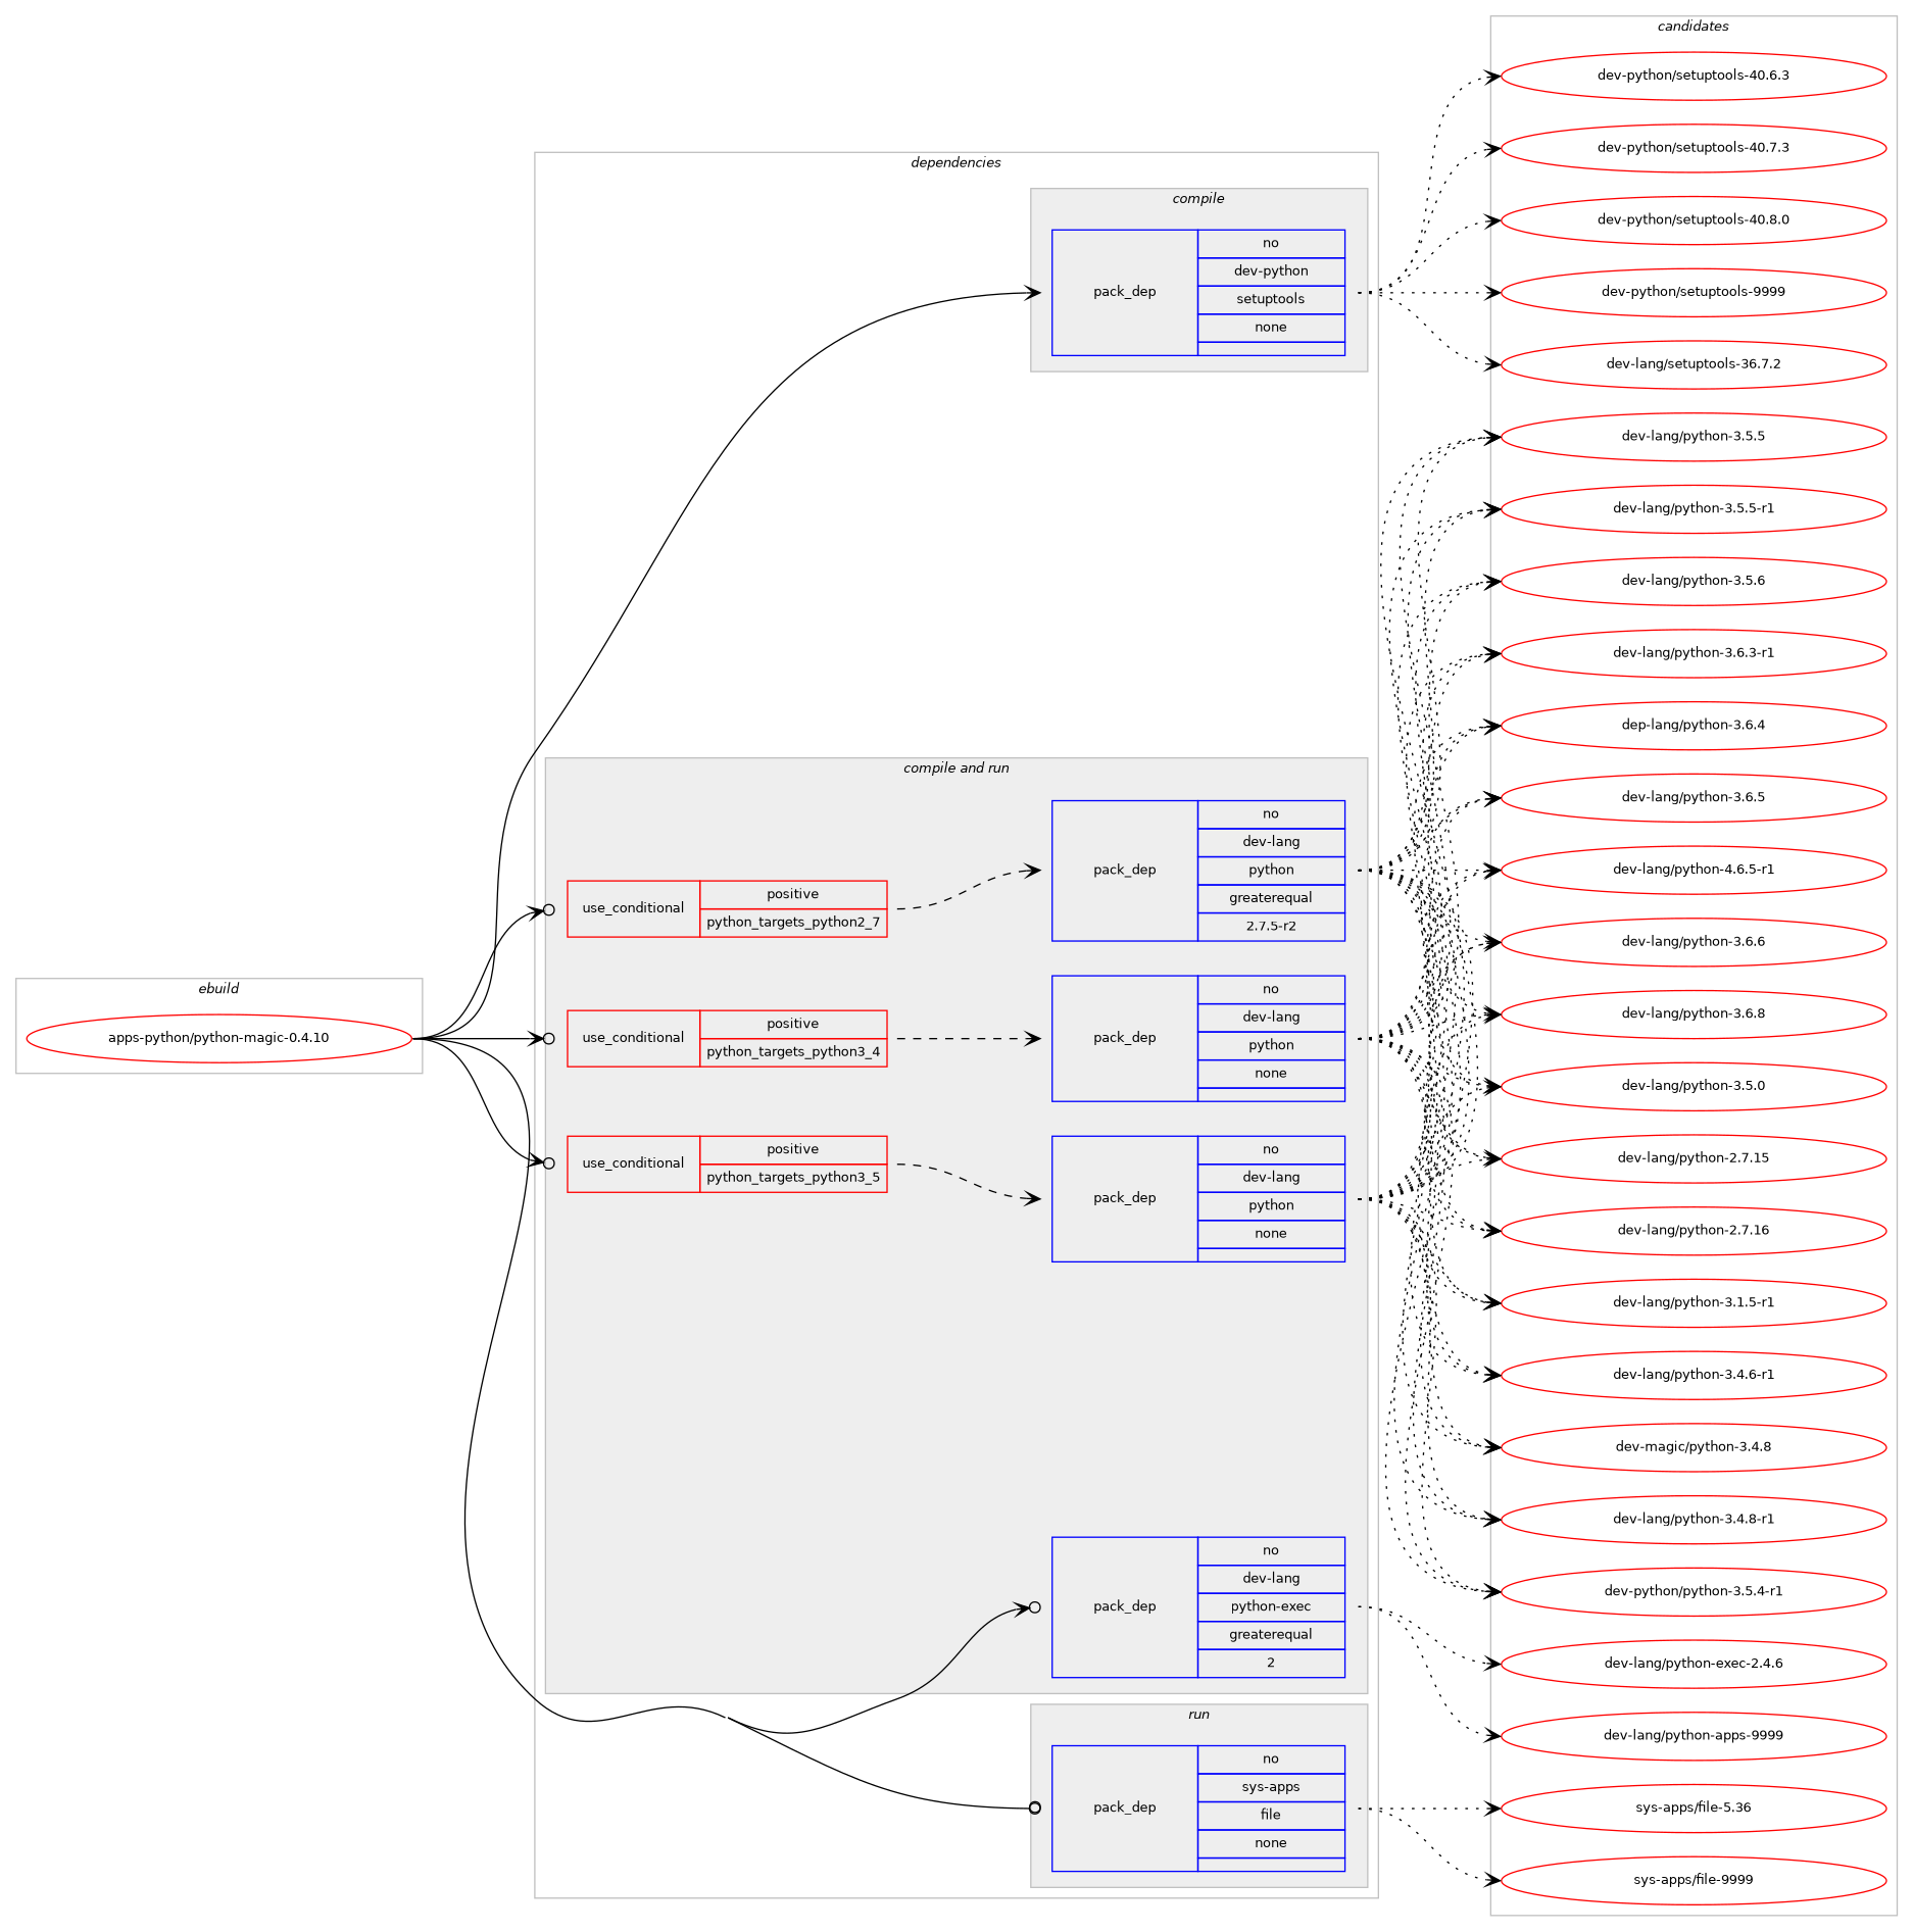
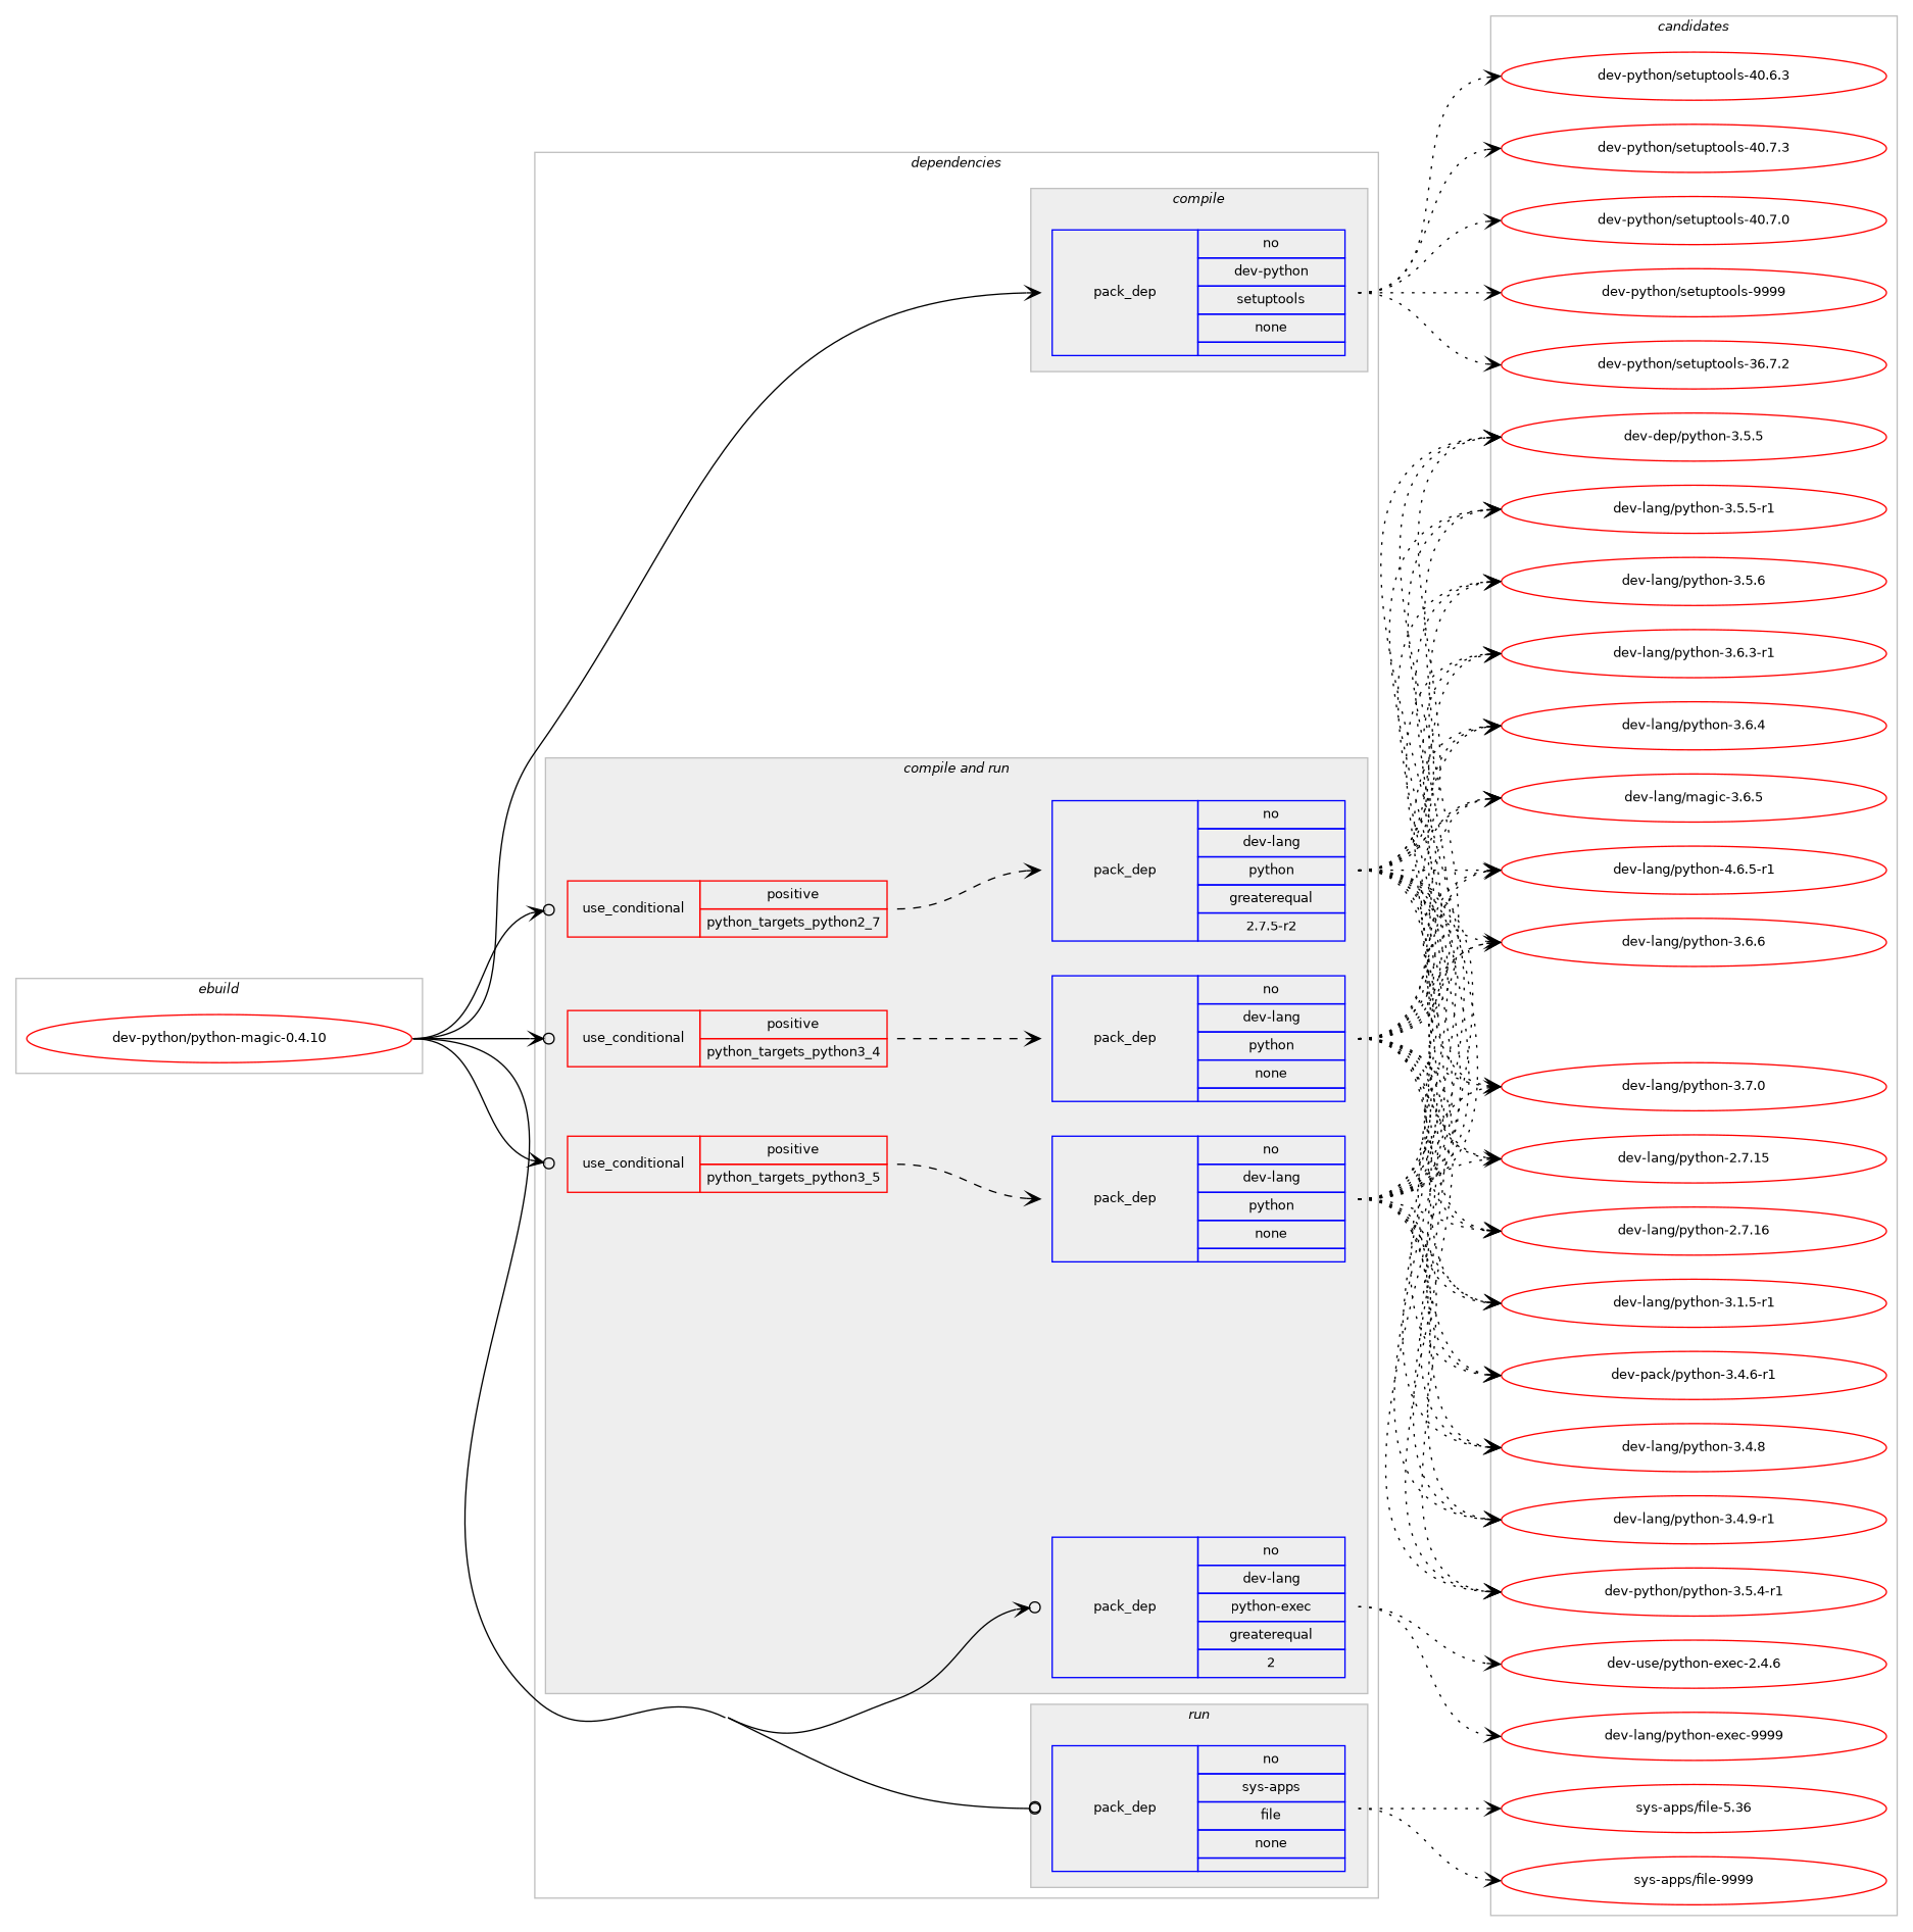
  digraph {
    compound=true
    concentrate=true
    fontname=Helvetica
    fontsize=10
    newrank=true
    rankdir=LR
    ranksep=1.5
    node [color=red fontname=Helvetica fontsize=10]
    edge [arrowhead=vee headport=w style=dotted tailport=e weight=100]
-   n1 [label="apps-python/python-magic-0.4.10" width=4]
+   n1 [label="dev-python/python-magic-0.4.10" width=4]
    n2 [color=blue label=<<TABLE BORDER="0" CELLBORDER="1" CELLSPACING="0" CELLPADDING="4" WIDTH="220"><TR><TD ROWSPAN="6" CELLPADDING="30">pack_dep</TD></TR><TR><TD WIDTH="110">no</TD></TR><TR><TD>dev-python</TD></TR><TR><TD>setuptools</TD></TR><TR><TD>none</TD></TR><TR><TD></TD></TR></TABLE>> shape=none]
    n3 [color=blue label=<<TABLE BORDER="0" CELLBORDER="1" CELLSPACING="0" CELLPADDING="4" WIDTH="220"><TR><TD ROWSPAN="6" CELLPADDING="30">pack_dep</TD></TR><TR><TD WIDTH="110">no</TD></TR><TR><TD>dev-lang</TD></TR><TR><TD>python</TD></TR><TR><TD>greaterequal</TD></TR><TR><TD>2.7.5-r2</TD></TR></TABLE>> shape=none]
    n4 [label=<<TABLE BORDER="0" CELLBORDER="1" CELLSPACING="0" CELLPADDING="4"><TR><TD ROWSPAN="3" CELLPADDING="10">use_conditional</TD></TR><TR><TD>positive</TD></TR><TR><TD>python_targets_python2_7</TD></TR></TABLE>> shape=none]
    n5 [color=blue label=<<TABLE BORDER="0" CELLBORDER="1" CELLSPACING="0" CELLPADDING="4" WIDTH="220"><TR><TD ROWSPAN="6" CELLPADDING="30">pack_dep</TD></TR><TR><TD WIDTH="110">no</TD></TR><TR><TD>dev-lang</TD></TR><TR><TD>python</TD></TR><TR><TD>none</TD></TR><TR><TD></TD></TR></TABLE>> shape=none]
    n6 [label=<<TABLE BORDER="0" CELLBORDER="1" CELLSPACING="0" CELLPADDING="4"><TR><TD ROWSPAN="3" CELLPADDING="10">use_conditional</TD></TR><TR><TD>positive</TD></TR><TR><TD>python_targets_python3_4</TD></TR></TABLE>> shape=none]
    n7 [color=blue label=<<TABLE BORDER="0" CELLBORDER="1" CELLSPACING="0" CELLPADDING="4" WIDTH="220"><TR><TD ROWSPAN="6" CELLPADDING="30">pack_dep</TD></TR><TR><TD WIDTH="110">no</TD></TR><TR><TD>dev-lang</TD></TR><TR><TD>python</TD></TR><TR><TD>none</TD></TR><TR><TD></TD></TR></TABLE>> shape=none]
    n8 [label=<<TABLE BORDER="0" CELLBORDER="1" CELLSPACING="0" CELLPADDING="4"><TR><TD ROWSPAN="3" CELLPADDING="10">use_conditional</TD></TR><TR><TD>positive</TD></TR><TR><TD>python_targets_python3_5</TD></TR></TABLE>> shape=none]
    n9 [color=blue label=<<TABLE BORDER="0" CELLBORDER="1" CELLSPACING="0" CELLPADDING="4" WIDTH="220"><TR><TD ROWSPAN="6" CELLPADDING="30">pack_dep</TD></TR><TR><TD WIDTH="110">no</TD></TR><TR><TD>dev-lang</TD></TR><TR><TD>python-exec</TD></TR><TR><TD>greaterequal</TD></TR><TR><TD>2</TD></TR></TABLE>> shape=none]
    n10 [color=blue label=<<TABLE BORDER="0" CELLBORDER="1" CELLSPACING="0" CELLPADDING="4" WIDTH="220"><TR><TD ROWSPAN="6" CELLPADDING="30">pack_dep</TD></TR><TR><TD WIDTH="110">no</TD></TR><TR><TD>sys-apps</TD></TR><TR><TD>file</TD></TR><TR><TD>none</TD></TR><TR><TD></TD></TR></TABLE>> shape=none]
-   n11 [label="dev-lang/setuptools-36.7.2" width=4]
+   n11 [label="dev-python/setuptools-36.7.2" width=4]
    n12 [label="dev-python/setuptools-40.6.3" width=4]
    n13 [label="dev-python/setuptools-40.7.3" width=4]
-   n14 [label="dev-python/setuptools-40.8.0" width=4]
+   n14 [label="dev-python/setuptools-40.7.0" width=4]
    n15 [label="dev-python/setuptools-9999" width=4]
    n16 [label="dev-lang/python-2.7.15" width=4]
    n17 [label="dev-lang/python-2.7.16" width=4]
    n18 [label="dev-lang/python-3.1.5-r1" width=4]
-   n19 [label="dev-lang/python-3.4.6-r1" width=4]
-   n20 [label="dev-magic/python-3.4.8" width=4]
-   n21 [label="dev-lang/python-3.4.8-r1" width=4]
+   n19 [label="dev-pack/python-3.4.6-r1" width=4]
+   n20 [label="dev-lang/python-3.4.8" width=4]
+   n21 [label="dev-lang/python-3.4.9-r1" width=4]
    n22 [label="dev-python/python-3.5.4-r1" width=4]
-   n23 [label="dev-lang/python-3.5.5" width=4]
+   n23 [label="dev-dep/python-3.5.5" width=4]
    n24 [label="dev-lang/python-3.5.5-r1" width=4]
    n25 [label="dev-lang/python-3.5.6" width=4]
    n26 [label="dev-lang/python-3.6.3-r1" width=4]
-   n27 [label="dep-lang/python-3.6.4" width=4]
-   n28 [label="dev-lang/python-3.6.5" width=4]
+   n27 [label="dev-lang/python-3.6.4" width=4]
+   n28 [label="dev-lang/magic-3.6.5" width=4]
    n29 [label="dev-lang/python-4.6.5-r1" width=4]
    n30 [label="dev-lang/python-3.6.6" width=4]
-   n31 [label="dev-lang/python-3.6.8" width=4]
-   n32 [label="dev-lang/python-3.5.0" width=4]
-   n33 [label="dev-lang/python-exec-2.4.6" width=4]
-   n34 [label="dev-lang/python-apps-9999" width=4]
+   n32 [label="dev-lang/python-3.7.0" width=4]
+   n33 [label="dev-use/python-exec-2.4.6" width=4]
+   n34 [label="dev-lang/python-exec-9999" width=4]
    n35 [label="sys-apps/file-5.36" width=4]
    n36 [label="sys-apps/file-9999" width=4]
    subgraph cluster_1 {
      color=gray
      label=<<i>ebuild</i>>
      rank=same
      n1
    }
    subgraph cluster_2 {
      color=gray
      label=<<i>dependencies</i>>
      subgraph cluster_3 {
        color=gray
        fillcolor="#eeeeee"
        label=<<i>compile</i>>
        style=filled
        subgraph sub_4 {
          color=gray
          fillcolor="#eeeeee"
          label=<<i>compile</i>>
          style=filled
          n2
        }
      }
      subgraph cluster_5 {
        color=gray
        fillcolor="#eeeeee"
        label=<<i>compile and run</i>>
        style=filled
        subgraph sub_6 {
          color=gray
          fillcolor="#eeeeee"
          label=<<i>compile and run</i>>
          style=filled
          n4
          subgraph sub_7 {
            color=gray
            fillcolor="#eeeeee"
            label=<<i>compile and run</i>>
            style=filled
            n3
          }
        }
        subgraph sub_8 {
          color=gray
          fillcolor="#eeeeee"
          label=<<i>compile and run</i>>
          style=filled
          n6
          subgraph sub_9 {
            color=gray
            fillcolor="#eeeeee"
            label=<<i>compile and run</i>>
            style=filled
            n5
          }
        }
        subgraph sub_10 {
          color=gray
          fillcolor="#eeeeee"
          label=<<i>compile and run</i>>
          style=filled
          n8
          subgraph sub_11 {
            color=gray
            fillcolor="#eeeeee"
            label=<<i>compile and run</i>>
            style=filled
            n7
          }
        }
        subgraph sub_12 {
          color=gray
          fillcolor="#eeeeee"
          label=<<i>compile and run</i>>
          style=filled
          n9
        }
      }
      subgraph cluster_13 {
        color=gray
        fillcolor="#eeeeee"
        label=<<i>run</i>>
        style=filled
        subgraph sub_14 {
          color=gray
          fillcolor="#eeeeee"
          label=<<i>run</i>>
          style=filled
          n10
        }
      }
    }
    subgraph cluster_15 {
      color=gray
      label=<<i>candidates</i>>
      rank=same
      subgraph sub_16 {
        color=black
        label=<<i>candidates</i>>
        nodesep=1
        rank=same
        n11
        n12
        n13
        n14
        n15
      }
      subgraph sub_17 {
        color=black
        label=<<i>candidates</i>>
        nodesep=1
        rank=same
        n16
        n17
        n18
        n19
        n20
        n21
        n22
        n23
        n24
        n25
        n26
        n27
        n28
        n29
        n30
-       n31
        n32
      }
      subgraph sub_18 {
        color=black
        label=<<i>candidates</i>>
        nodesep=1
        rank=same
        n16
        n17
        n18
        n19
        n20
        n21
        n22
        n23
        n24
        n25
        n26
        n27
        n28
        n29
        n30
-       n31
        n32
      }
      subgraph sub_19 {
        color=black
        label=<<i>candidates</i>>
        nodesep=1
        rank=same
        n16
        n17
        n18
        n19
        n20
        n21
        n22
        n23
        n24
        n25
        n26
        n27
        n28
        n29
        n30
-       n31
        n32
      }
      subgraph sub_20 {
        color=black
        label=<<i>candidates</i>>
        nodesep=1
        rank=same
        n33
        n34
      }
      subgraph sub_21 {
        color=black
        label=<<i>candidates</i>>
        nodesep=1
        rank=same
        n35
        n36
      }
    }
    n1 -> n2 [style=solid weight=20]
    n1 -> n4 [arrowhead=odotvee style=solid weight=20]
    n1 -> n6 [arrowhead=odotvee style=solid weight=20]
    n1 -> n8 [arrowhead=odotvee style=solid weight=20]
    n1 -> n9 [arrowhead=odotvee style=solid weight=20]
    n1 -> n10 [arrowhead=odot style=solid weight=20]
    n2 -> n11
    n2 -> n12
    n2 -> n13
    n2 -> n14
    n2 -> n15
    n3 -> n16
    n3 -> n17
    n3 -> n18
    n3 -> n19
    n3 -> n20
    n3 -> n21
    n3 -> n22
    n3 -> n23
    n3 -> n24
    n3 -> n25
    n3 -> n26
    n3 -> n27
    n3 -> n28
    n3 -> n29
    n3 -> n30
-   n3 -> n31
    n3 -> n32
    n4 -> n3 [style=dashed weight=20]
    n5 -> n16
    n5 -> n17
    n5 -> n18
    n5 -> n19
    n5 -> n20
    n5 -> n21
    n5 -> n22
    n5 -> n23
    n5 -> n24
    n5 -> n25
    n5 -> n26
    n5 -> n27
    n5 -> n28
    n5 -> n29
    n5 -> n30
-   n5 -> n31
    n5 -> n32
    n6 -> n5 [style=dashed weight=20]
    n7 -> n16
    n7 -> n17
    n7 -> n18
    n7 -> n19
    n7 -> n20
    n7 -> n21
    n7 -> n22
    n7 -> n23
    n7 -> n24
    n7 -> n25
    n7 -> n26
    n7 -> n27
    n7 -> n28
    n7 -> n29
    n7 -> n30
-   n7 -> n31
    n7 -> n32
    n8 -> n7 [style=dashed weight=20]
    n9 -> n33
    n9 -> n34
    n10 -> n35
    n10 -> n36
  }
